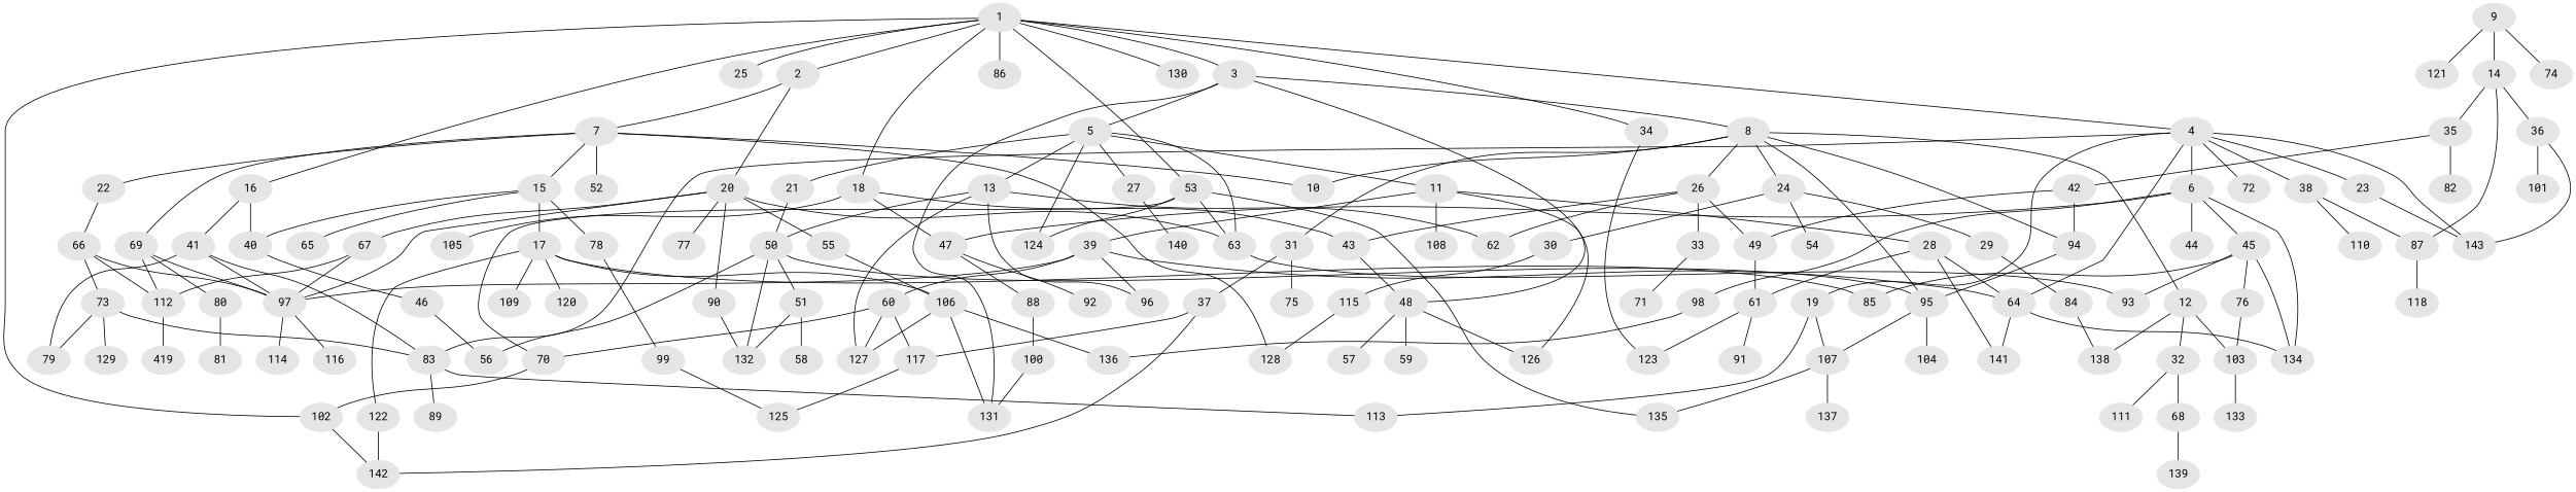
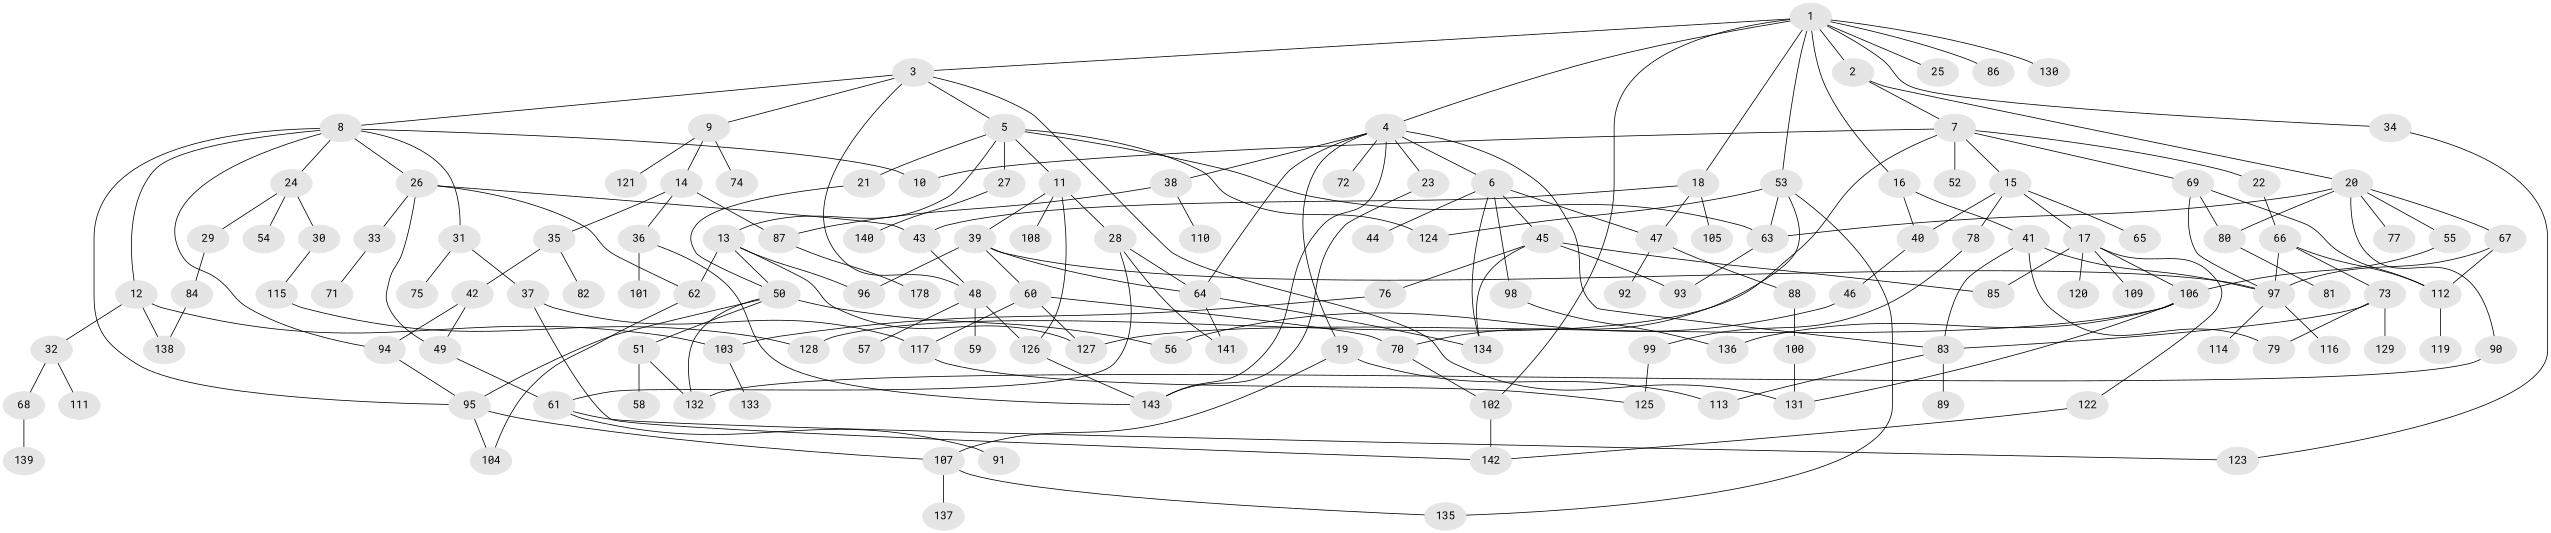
  graph {
    fontname="Roboto Mono"
    node [color=gray90 fontname="Roboto Mono" style=filled]
    edge [fontname="Roboto Mono"]
    1
    2
    3
    4
    16
    18
    25
    34
    53
    86
    102
    130
    7
    20
    5
    8
    9
    48
    131
    6
    19
    23
    38
    64
    72
    83
    143
    40
    41
    47
    43
    105
    123
    63
    124
    70
    135
    142
    10
    15
    22
    52
    69
    128
    55
    67
    77
    90
    97
    11
    13
    21
    27
    12
    24
    26
    31
    94
    95
    14
    74
    121
    126
    57
    59
    44
    45
    98
    134
    107
    113
    87
    110
    141
    89
    28
    39
    108
    50
    62
    96
    127
    140
    93
    85
    76
    88
    92
    136
    17
    65
    78
    66
    112
    80
    32
    103
    138
    29
    30
    54
    33
    49
    37
    75
    104
    35
    36
    61
    60
    68
    111
    133
    56
    51
    132
    42
    82
    101
-   118
+   118 [label=178]
    106
    109
    120
    122
    46
    99
    125
    79
    137
    114
    116
    73
    84
    115
    71
    91
    117
    139
    100
    58
    129
-   119 [label=419]
+   119
    81
    1 -- 2
    1 -- 3
    1 -- 4
    1 -- 16
    1 -- 18
    1 -- 25
    1 -- 34
    1 -- 53
    1 -- 86
    1 -- 102
    1 -- 130
    2 -- 7
    2 -- 20
    3 -- 5
    3 -- 8
+   3 -- 9
    3 -- 48
    3 -- 131
    4 -- 6
    4 -- 19
    4 -- 23
    4 -- 38
    4 -- 64
    4 -- 72
    4 -- 83
    4 -- 143
    16 -- 40
    16 -- 41
    18 -- 47
    18 -- 43
    18 -- 105
    34 -- 123
    53 -- 63
    53 -- 124
    53 -- 70
    53 -- 135
    102 -- 142
    7 -- 10
    7 -- 15
    7 -- 22
    7 -- 52
    7 -- 69
    7 -- 128
    20 -- 63
    20 -- 55
    20 -- 67
    20 -- 77
    20 -- 90
-   20 -- 97
+   20 -- 80
    5 -- 63
    5 -- 124
    5 -- 11
    5 -- 13
    5 -- 21
    5 -- 27
    8 -- 10
    8 -- 12
    8 -- 24
    8 -- 26
    8 -- 31
    8 -- 94
    8 -- 95
    9 -- 14
    9 -- 74
    9 -- 121
    48 -- 126
    48 -- 57
    48 -- 59
    6 -- 47
    6 -- 44
    6 -- 45
    6 -- 98
    6 -- 134
    19 -- 107
    19 -- 113
    23 -- 143
    38 -- 87
    38 -- 110
    64 -- 134
    64 -- 141
    83 -- 113
    83 -- 89
    40 -- 46
    41 -- 83
    41 -- 97
    41 -- 79
    47 -- 88
    47 -- 92
    43 -- 48
    63 -- 93
    70 -- 102
    15 -- 40
    15 -- 17
    15 -- 65
    15 -- 78
    22 -- 66
    69 -- 97
    69 -- 112
    69 -- 80
    55 -- 106
    67 -- 97
    67 -- 112
    90 -- 132
    97 -- 114
    97 -- 116
    11 -- 126
    11 -- 28
    11 -- 39
    11 -- 108
    13 -- 50
    13 -- 62
    13 -- 96
    13 -- 127
    21 -- 50
    27 -- 140
    12 -- 32
    12 -- 103
    12 -- 138
    24 -- 29
    24 -- 30
    24 -- 54
    26 -- 43
    26 -- 62
    26 -- 33
    26 -- 49
    31 -- 37
    31 -- 75
    94 -- 95
    95 -- 107
    95 -- 104
    14 -- 87
    14 -- 35
    14 -- 36
+   126 -- 143
    45 -- 134
    45 -- 93
    45 -- 85
    45 -- 76
    98 -- 136
    107 -- 135
    107 -- 137
    87 -- 118
    28 -- 64
    28 -- 141
    28 -- 61
    39 -- 64
    39 -- 97
    39 -- 96
    39 -- 60
    50 -- 95
    50 -- 56
    50 -- 51
    50 -- 132
+   62 -- 104
    76 -- 103
    88 -- 100
    17 -- 85
    17 -- 106
    17 -- 109
    17 -- 120
    17 -- 122
    78 -- 99
    66 -- 97
    66 -- 112
    66 -- 73
    112 -- 119
    80 -- 81
    32 -- 68
    32 -- 111
    103 -- 133
    29 -- 84
    30 -- 115
    33 -- 71
    49 -- 61
    37 -- 142
    37 -- 117
    35 -- 42
    35 -- 82
    36 -- 143
    36 -- 101
    61 -- 123
    61 -- 91
    60 -- 70
    60 -- 127
    60 -- 117
    68 -- 139
    51 -- 132
    51 -- 58
    42 -- 94
    42 -- 49
    106 -- 131
    106 -- 127
    106 -- 136
    122 -- 142
    46 -- 56
    99 -- 125
    73 -- 83
    73 -- 79
    73 -- 129
    84 -- 138
    115 -- 128
    117 -- 125
    100 -- 131
  }
